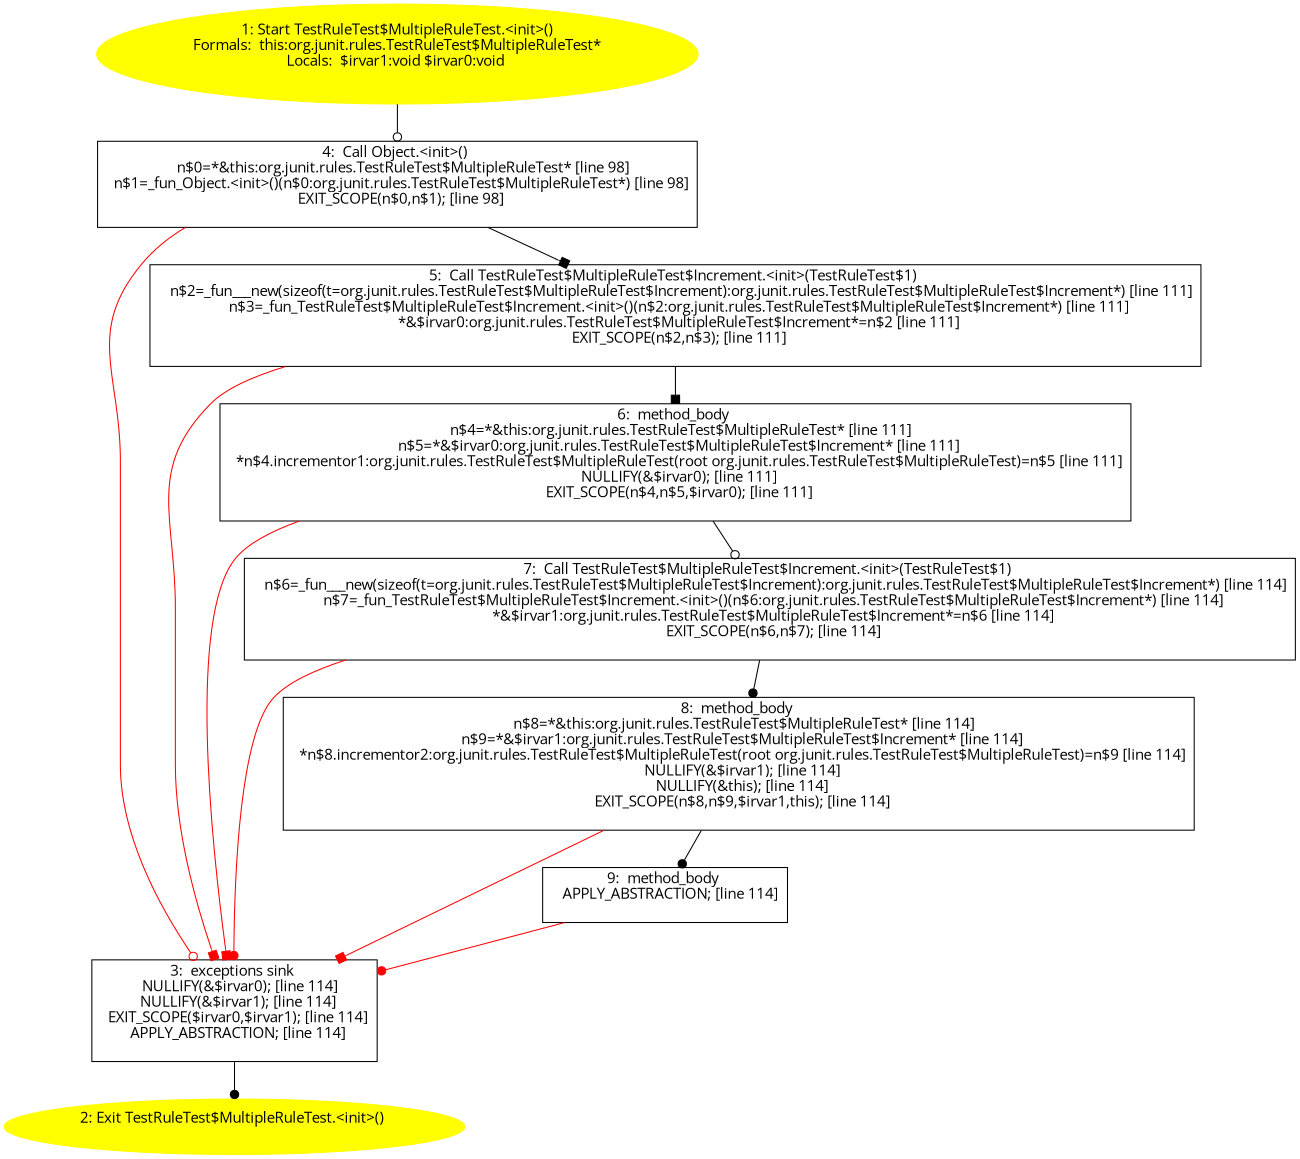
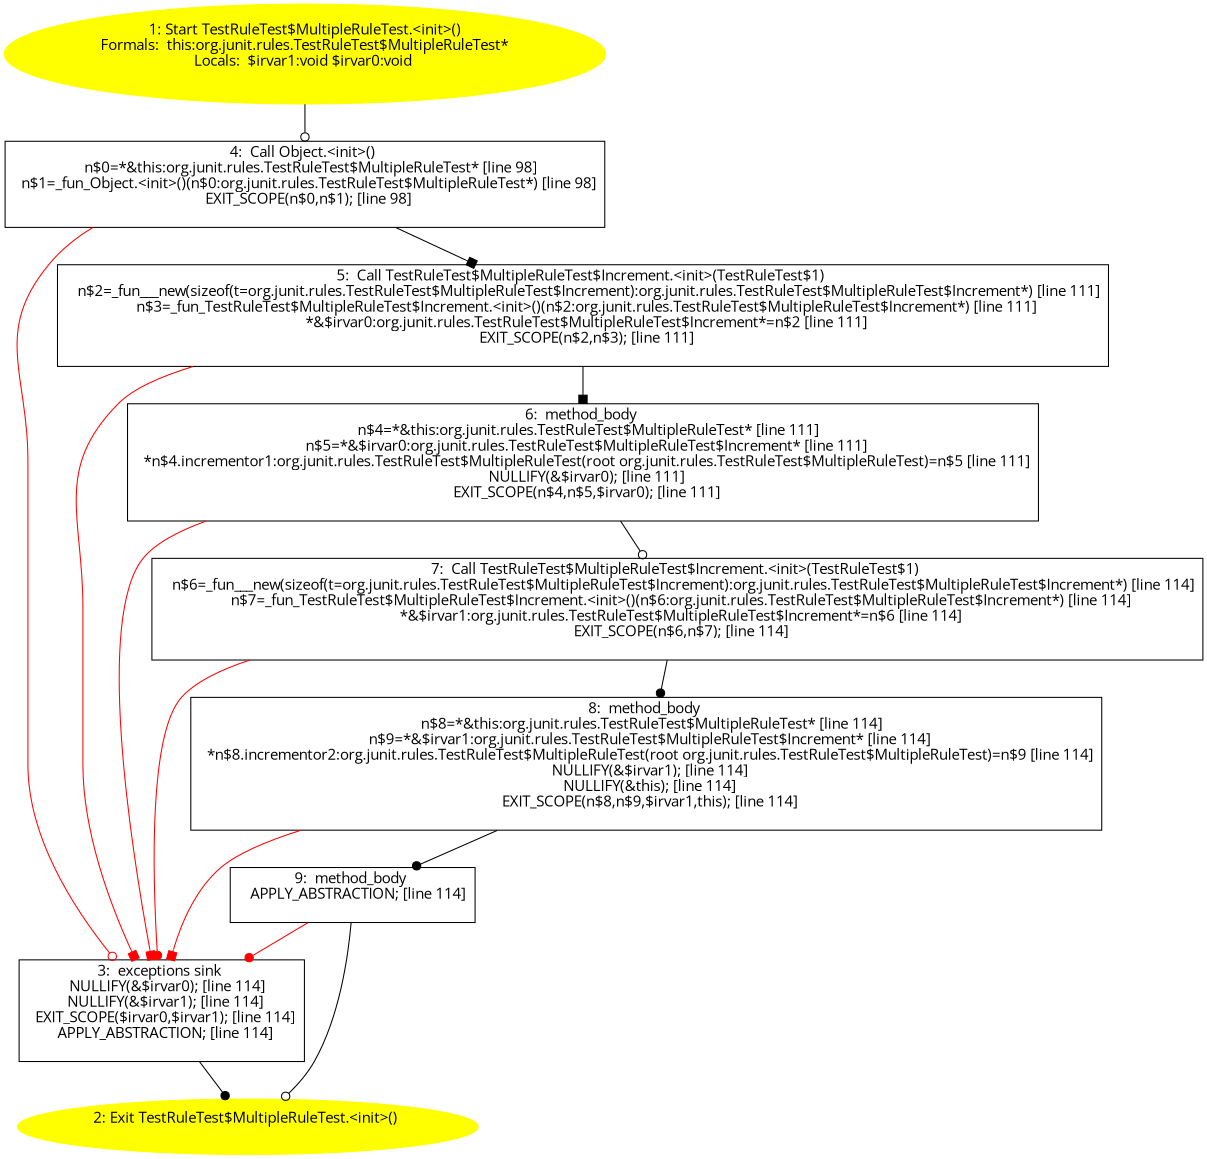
  digraph {
    fontname="Open Sans"
    node [fontname="Open Sans" shape=box]
    edge [arrowhead=box fontname="Open Sans"]
    n1 [color=yellow label="1: Start TestRuleTest$MultipleRuleTest.<init>()\nFormals:  this:org.junit.rules.TestRuleTest$MultipleRuleTest*\nLocals:  $irvar1:void $irvar0:void \n  " style=filled shape=""]
    n2 [label="4:  Call Object.<init>() \n   n$0=*&this:org.junit.rules.TestRuleTest$MultipleRuleTest* [line 98]\n  n$1=_fun_Object.<init>()(n$0:org.junit.rules.TestRuleTest$MultipleRuleTest*) [line 98]\n  EXIT_SCOPE(n$0,n$1); [line 98]\n "]
    n3 [label="3:  exceptions sink \n   NULLIFY(&$irvar0); [line 114]\n  NULLIFY(&$irvar1); [line 114]\n  EXIT_SCOPE($irvar0,$irvar1); [line 114]\n  APPLY_ABSTRACTION; [line 114]\n "]
    n4 [label="5:  Call TestRuleTest$MultipleRuleTest$Increment.<init>(TestRuleTest$1) \n   n$2=_fun___new(sizeof(t=org.junit.rules.TestRuleTest$MultipleRuleTest$Increment):org.junit.rules.TestRuleTest$MultipleRuleTest$Increment*) [line 111]\n  n$3=_fun_TestRuleTest$MultipleRuleTest$Increment.<init>()(n$2:org.junit.rules.TestRuleTest$MultipleRuleTest$Increment*) [line 111]\n  *&$irvar0:org.junit.rules.TestRuleTest$MultipleRuleTest$Increment*=n$2 [line 111]\n  EXIT_SCOPE(n$2,n$3); [line 111]\n "]
    n5 [color=yellow label="2: Exit TestRuleTest$MultipleRuleTest.<init>() \n  " style=filled shape=""]
    n6 [label="6:  method_body \n   n$4=*&this:org.junit.rules.TestRuleTest$MultipleRuleTest* [line 111]\n  n$5=*&$irvar0:org.junit.rules.TestRuleTest$MultipleRuleTest$Increment* [line 111]\n  *n$4.incrementor1:org.junit.rules.TestRuleTest$MultipleRuleTest(root org.junit.rules.TestRuleTest$MultipleRuleTest)=n$5 [line 111]\n  NULLIFY(&$irvar0); [line 111]\n  EXIT_SCOPE(n$4,n$5,$irvar0); [line 111]\n "]
    n7 [label="7:  Call TestRuleTest$MultipleRuleTest$Increment.<init>(TestRuleTest$1) \n   n$6=_fun___new(sizeof(t=org.junit.rules.TestRuleTest$MultipleRuleTest$Increment):org.junit.rules.TestRuleTest$MultipleRuleTest$Increment*) [line 114]\n  n$7=_fun_TestRuleTest$MultipleRuleTest$Increment.<init>()(n$6:org.junit.rules.TestRuleTest$MultipleRuleTest$Increment*) [line 114]\n  *&$irvar1:org.junit.rules.TestRuleTest$MultipleRuleTest$Increment*=n$6 [line 114]\n  EXIT_SCOPE(n$6,n$7); [line 114]\n "]
    n8 [label="8:  method_body \n   n$8=*&this:org.junit.rules.TestRuleTest$MultipleRuleTest* [line 114]\n  n$9=*&$irvar1:org.junit.rules.TestRuleTest$MultipleRuleTest$Increment* [line 114]\n  *n$8.incrementor2:org.junit.rules.TestRuleTest$MultipleRuleTest(root org.junit.rules.TestRuleTest$MultipleRuleTest)=n$9 [line 114]\n  NULLIFY(&$irvar1); [line 114]\n  NULLIFY(&this); [line 114]\n  EXIT_SCOPE(n$8,n$9,$irvar1,this); [line 114]\n "]
    n9 [label="9:  method_body \n   APPLY_ABSTRACTION; [line 114]\n "]
    n1 -> n2 [arrowhead=odot]
    n2 -> n3 [color=red arrowhead=odot]
    n2 -> n4
    n3 -> n5 [arrowhead=dot]
    n4 -> n3 [color=red]
    n4 -> n6
    n6 -> n3 [color=red]
    n6 -> n7 [arrowhead=odot]
    n7 -> n3 [color=red arrowhead=dot]
    n7 -> n8 [arrowhead=dot]
    n8 -> n3 [color=red]
    n8 -> n9 [arrowhead=dot]
    n9 -> n3 [color=red arrowhead=dot]
+   n9 -> n5 [arrowhead=odot]
  }
